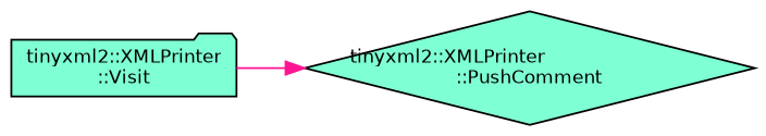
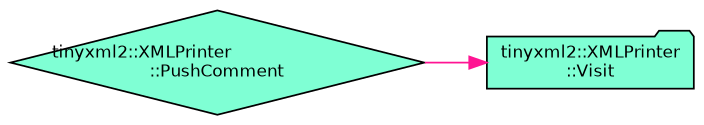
  digraph {
    rankdir=RL
    node [color=black fillcolor=aquamarine fontname=Helvetica fontsize=10 style=filled]
    n1 [fontcolor=black height=0.2 label="tinyxml2::XMLPrinter\l::PushComment" shape=diamond width=0.4]
    n2 [height=0.2 label="tinyxml2::XMLPrinter\l::Visit" shape=folder width=0.4]
-   n1 -> n2 [color=deeppink dir=back fontname=Helvetica fontsize=10 labelfontname=Helvetica labelfontsize=10 style=solid]
+   n2 -> n1 [color=deeppink dir=back fontname=Helvetica fontsize=10 labelfontname=Helvetica labelfontsize=10 style=solid]
  }
